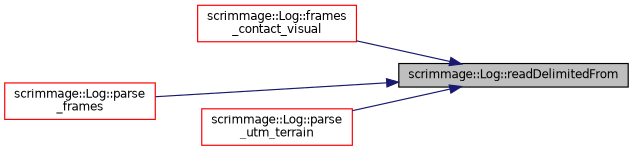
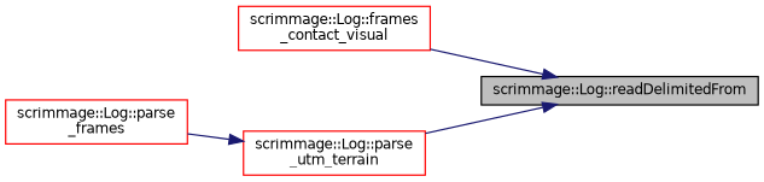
  digraph {
    rankdir=RL
    node [color=red fillcolor=white fontname=Helvetica fontsize=10 shape=record style=filled]
    edge [color=midnightblue dir=back fontname=Helvetica fontsize=10 labelfontname=Helvetica labelfontsize=10 style=solid]
    n1 [color=black fillcolor=grey75 fontcolor=black height=0.2 label="scrimmage::Log::readDelimitedFrom" width=0.4]
    n2 [height=0.2 label="scrimmage::Log::frames\l_contact_visual" width=0.4]
    n3 [height=0.2 label="scrimmage::Log::parse\l_frames" width=0.4]
    n4 [height=0.2 label="scrimmage::Log::parse\l_utm_terrain" width=0.4]
    n1 -> n2
-   n1 -> n3
+   n4 -> n3
    n1 -> n4
  }
